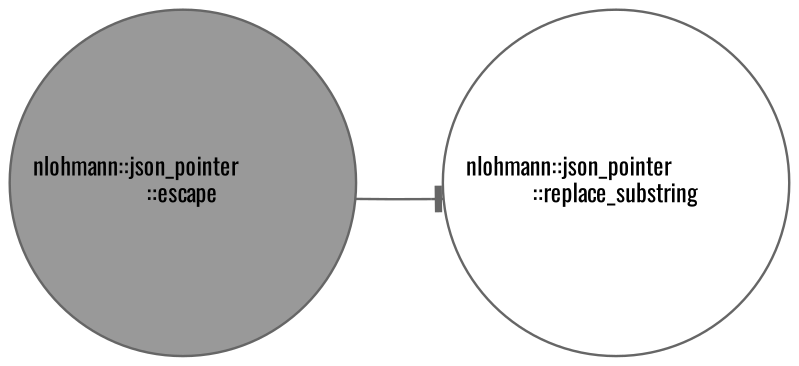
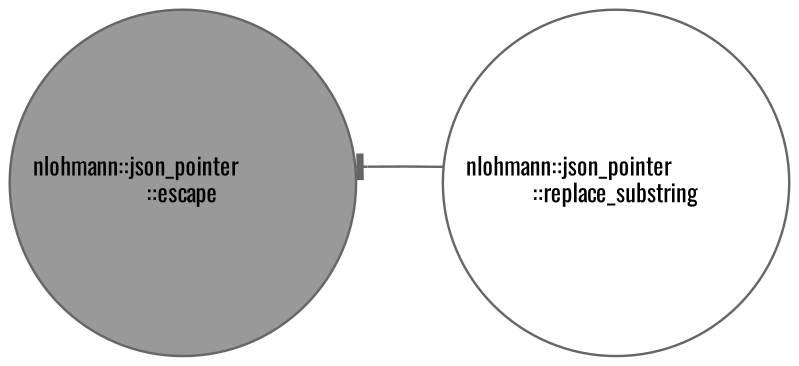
  digraph {
    rankdir=LR
    fontname=Oswald
    node [fontname=Oswald fontsize=10 shape=circle style=filled]
    n1 [color=gray40 fillcolor=grey60 fontcolor=black height=0.2 label="nlohmann::json_pointer\l::escape" width=0.4]
    n2 [color=grey40 fillcolor=white height=0.2 label="nlohmann::json_pointer\l::replace_substring" width=0.4]
-   n1 -> n2 [color=gray40 fontname=Oswald fontsize=10 labelfontname=Helvetica labelfontsize=10 style=solid arrowhead=tee]
+   n2 -> n1 [color=gray40 fontname=Oswald fontsize=10 labelfontname=Helvetica labelfontsize=10 style=solid arrowhead=tee]
  }
